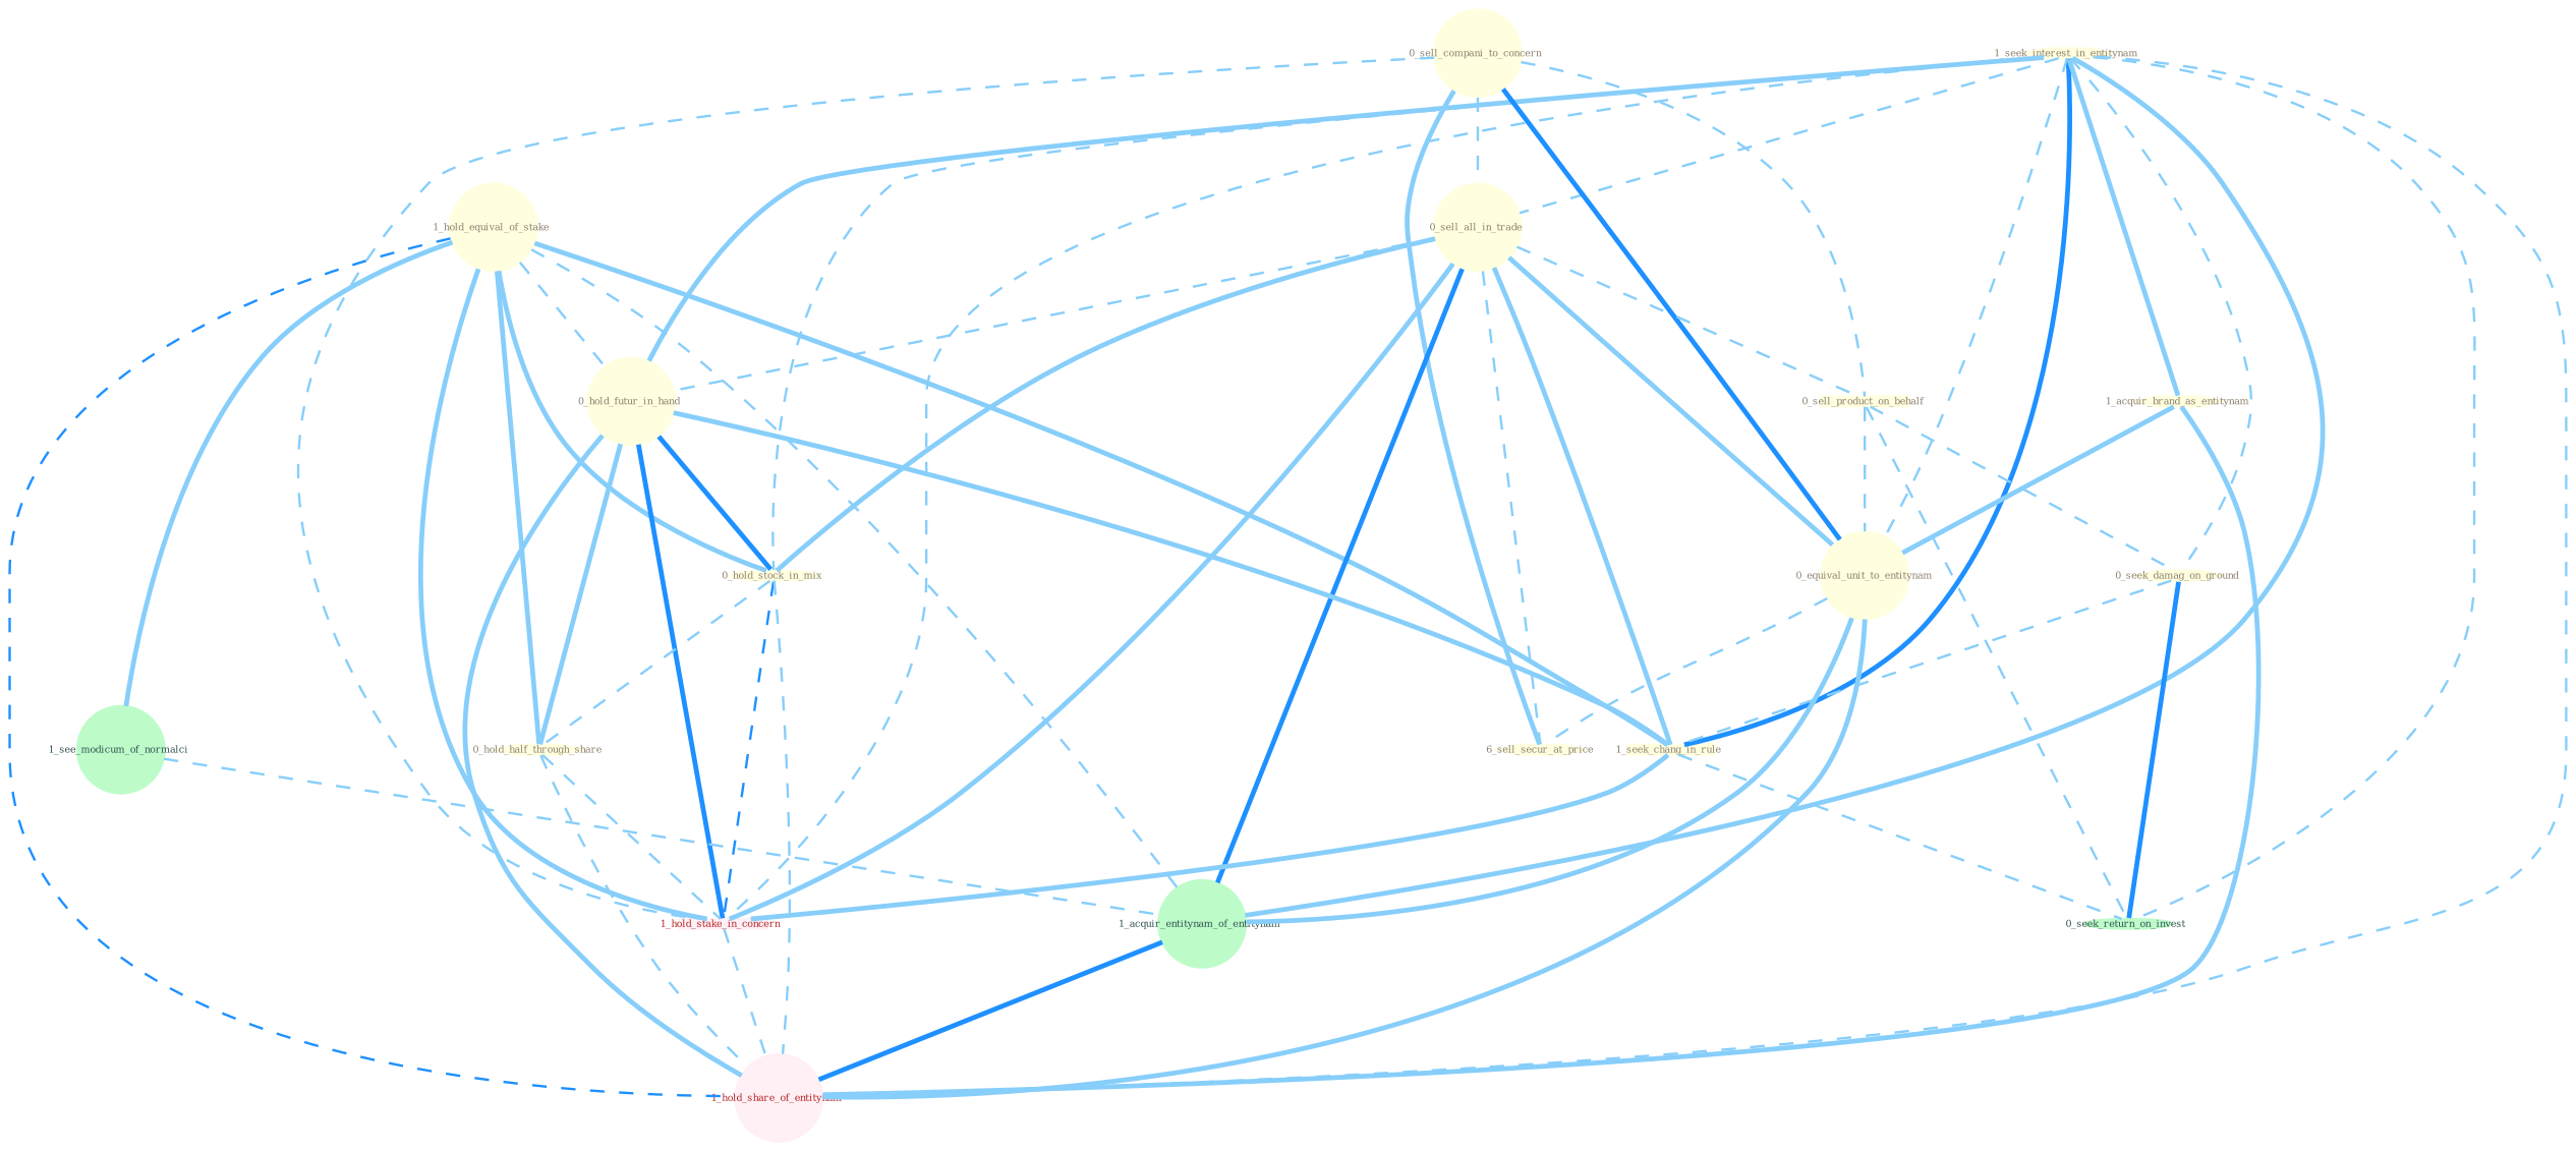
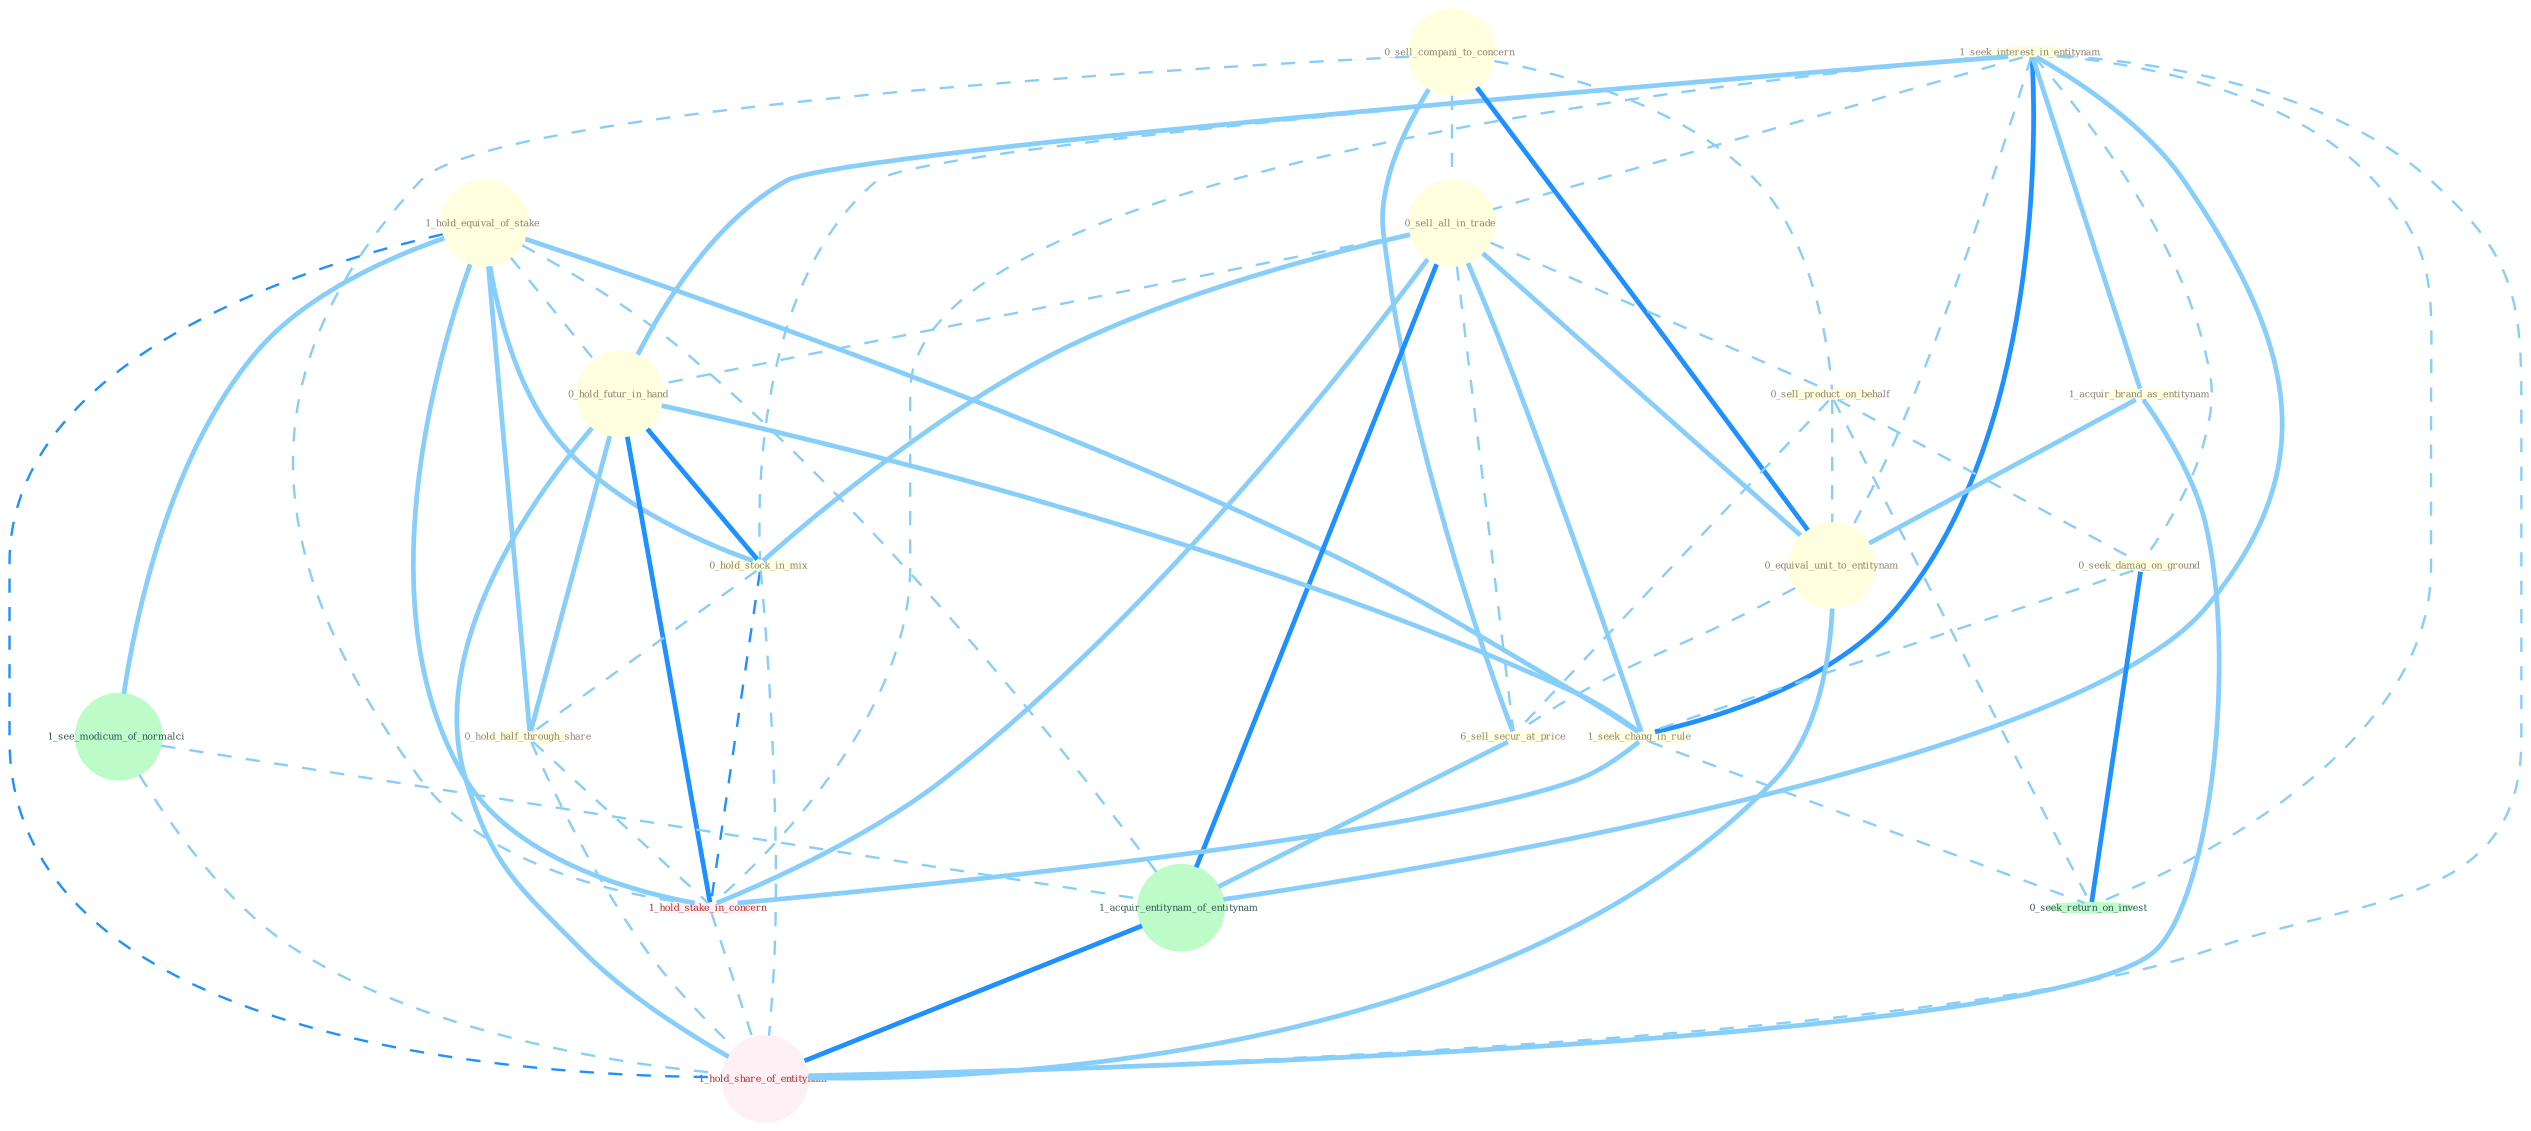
  graph {
    node [color="#ffffe0" fixedsize=true fontcolor="#8b7d6b" fontsize=4 shape=circle style=filled]
    edge [color="#87cefa" style=dashed w=1]
    "1_hold_equival_of_stake " [height=.06 width=.5]
    "1_seek_interest_in_entitynam " [height=.06 shape=hexagon width=.5]
    "0_sell_compani_to_concern " [height=.06 width=.5]
    "0_sell_all_in_trade " [height=.06 width=.5]
    "0_hold_futur_in_hand " [height=.06 width=.5]
    "0_hold_stock_in_mix " [height=.06 shape=ellipse width=.5]
    "0_sell_product_on_behalf " [height=.06 shape=folder width=.5]
    "0_seek_damag_on_ground " [height=.06 shape=hexagon width=.5]
    "1_seek_chang_in_rule " [height=.06 shape=folder width=.5]
    "0_hold_half_through_share " [height=.06 shape=hexagon width=.5]
    "1_acquir_brand_as_entitynam " [height=.06 shape=hexagon width=.5]
    n12 [height=.06 label="0_equival_unit_to_entitynam" width=.5]
    n13 [height=.06 label="6_sell_secur_at_price" shape=hexagon width=.5]
    "1_hold_stake_in_concern " [color="#fff0f5" fontcolor="#b22222" height=.06 shape=folder width=.5]
    "1_hold_share_of_entitynam " [color="#fff0f5" fontcolor="#b22222" height=.06 width=.5]
    "1_see_modicum_of_normalci " [color="#BDFCC9" fontcolor="#2f4f4f" height=.06 width=.5]
    "1_acquir_entitynam_of_entitynam " [color="#BDFCC9" fontcolor="#2f4f4f" height=.06 width=.5]
    "0_seek_return_on_invest " [color="#BDFCC9" fontcolor="#2f4f4f" height=.06 shape=ellipse width=.5]
    subgraph sub_1 {
      "1_hold_equival_of_stake "
      "1_seek_interest_in_entitynam "
      "0_sell_compani_to_concern "
      "0_sell_all_in_trade "
      "0_hold_futur_in_hand "
      "0_hold_stock_in_mix "
      "0_sell_product_on_behalf "
      "0_seek_damag_on_ground "
      "1_seek_chang_in_rule "
      "0_hold_half_through_share "
      "1_acquir_brand_as_entitynam "
      n12
      n13
    }
    subgraph sub_2 {
      "1_hold_stake_in_concern "
      "1_hold_share_of_entitynam "
    }
    "1_hold_equival_of_stake " -- "0_hold_futur_in_hand "
    "1_hold_equival_of_stake " -- "0_hold_stock_in_mix " [style=bold]
    "1_hold_equival_of_stake " -- "1_seek_chang_in_rule " [style=bold]
    "1_hold_equival_of_stake " -- "0_hold_half_through_share " [style=bold]
    "1_hold_equival_of_stake " -- "1_hold_stake_in_concern " [style=bold]
    "1_hold_equival_of_stake " -- "1_hold_share_of_entitynam " [color="#1e90ff" w=2]
    "1_hold_equival_of_stake " -- "1_see_modicum_of_normalci " [style=bold]
    "1_hold_equival_of_stake " -- "1_acquir_entitynam_of_entitynam "
    "1_seek_interest_in_entitynam " -- "0_sell_all_in_trade "
    "1_seek_interest_in_entitynam " -- "0_hold_futur_in_hand " [style=bold]
    "1_seek_interest_in_entitynam " -- "0_hold_stock_in_mix "
    "1_seek_interest_in_entitynam " -- "0_seek_damag_on_ground "
    "1_seek_interest_in_entitynam " -- "1_seek_chang_in_rule " [color="#1e90ff" style=bold w=2]
    "1_seek_interest_in_entitynam " -- "1_acquir_brand_as_entitynam " [style=bold]
    "1_seek_interest_in_entitynam " -- n12
    "1_seek_interest_in_entitynam " -- "1_hold_stake_in_concern "
    "1_seek_interest_in_entitynam " -- "1_hold_share_of_entitynam "
    "1_seek_interest_in_entitynam " -- "1_acquir_entitynam_of_entitynam " [style=bold]
    "1_seek_interest_in_entitynam " -- "0_seek_return_on_invest "
    "0_sell_compani_to_concern " -- "0_sell_all_in_trade "
    "0_sell_compani_to_concern " -- "0_sell_product_on_behalf "
    "0_sell_compani_to_concern " -- n12 [color="#1e90ff" style=bold w=2]
    "0_sell_compani_to_concern " -- n13 [style=bold]
    "0_sell_compani_to_concern " -- "1_hold_stake_in_concern "
    "0_sell_all_in_trade " -- "0_hold_futur_in_hand "
    "0_sell_all_in_trade " -- "0_hold_stock_in_mix " [style=bold]
    "0_sell_all_in_trade " -- "0_sell_product_on_behalf "
    "0_sell_all_in_trade " -- "1_seek_chang_in_rule " [style=bold]
    "0_sell_all_in_trade " -- n12 [style=bold]
    "0_sell_all_in_trade " -- n13
    "0_sell_all_in_trade " -- "1_hold_stake_in_concern " [style=bold]
    "0_sell_all_in_trade " -- "1_acquir_entitynam_of_entitynam " [color="#1e90ff" style=bold w=2]
    "0_hold_futur_in_hand " -- "0_hold_stock_in_mix " [color="#1e90ff" style=bold w=2]
    "0_hold_futur_in_hand " -- "1_seek_chang_in_rule " [style=bold]
    "0_hold_futur_in_hand " -- "0_hold_half_through_share " [style=bold]
    "0_hold_futur_in_hand " -- "1_hold_stake_in_concern " [color="#1e90ff" style=bold w=2]
    "0_hold_futur_in_hand " -- "1_hold_share_of_entitynam " [style=bold]
    "0_hold_stock_in_mix " -- "0_hold_half_through_share "
    "0_hold_stock_in_mix " -- "1_hold_stake_in_concern " [color="#1e90ff" w=2]
    "0_hold_stock_in_mix " -- "1_hold_share_of_entitynam "
    "0_sell_product_on_behalf " -- "0_seek_damag_on_ground "
    "0_sell_product_on_behalf " -- n12
+   "0_sell_product_on_behalf " -- n13
    "0_sell_product_on_behalf " -- "0_seek_return_on_invest "
    "0_seek_damag_on_ground " -- "1_seek_chang_in_rule "
    "0_seek_damag_on_ground " -- "0_seek_return_on_invest " [color="#1e90ff" style=bold w=2]
    "1_seek_chang_in_rule " -- "1_hold_stake_in_concern " [style=bold]
    "1_seek_chang_in_rule " -- "0_seek_return_on_invest "
    "0_hold_half_through_share " -- "1_hold_stake_in_concern "
    "0_hold_half_through_share " -- "1_hold_share_of_entitynam "
    "1_acquir_brand_as_entitynam " -- n12 [style=bold]
    "1_acquir_brand_as_entitynam " -- "1_hold_share_of_entitynam " [style=bold]
    n12 -- n13
    n12 -- "1_hold_share_of_entitynam " [style=bold]
-   n12 -- "1_acquir_entitynam_of_entitynam " [style=bold]
+   n13 -- "1_acquir_entitynam_of_entitynam " [style=bold]
    "1_hold_stake_in_concern " -- "1_hold_share_of_entitynam "
+   "1_see_modicum_of_normalci " -- "1_hold_share_of_entitynam "
    "1_see_modicum_of_normalci " -- "1_acquir_entitynam_of_entitynam "
    "1_acquir_entitynam_of_entitynam " -- "1_hold_share_of_entitynam " [color="#1e90ff" style=bold w=2]
  }
